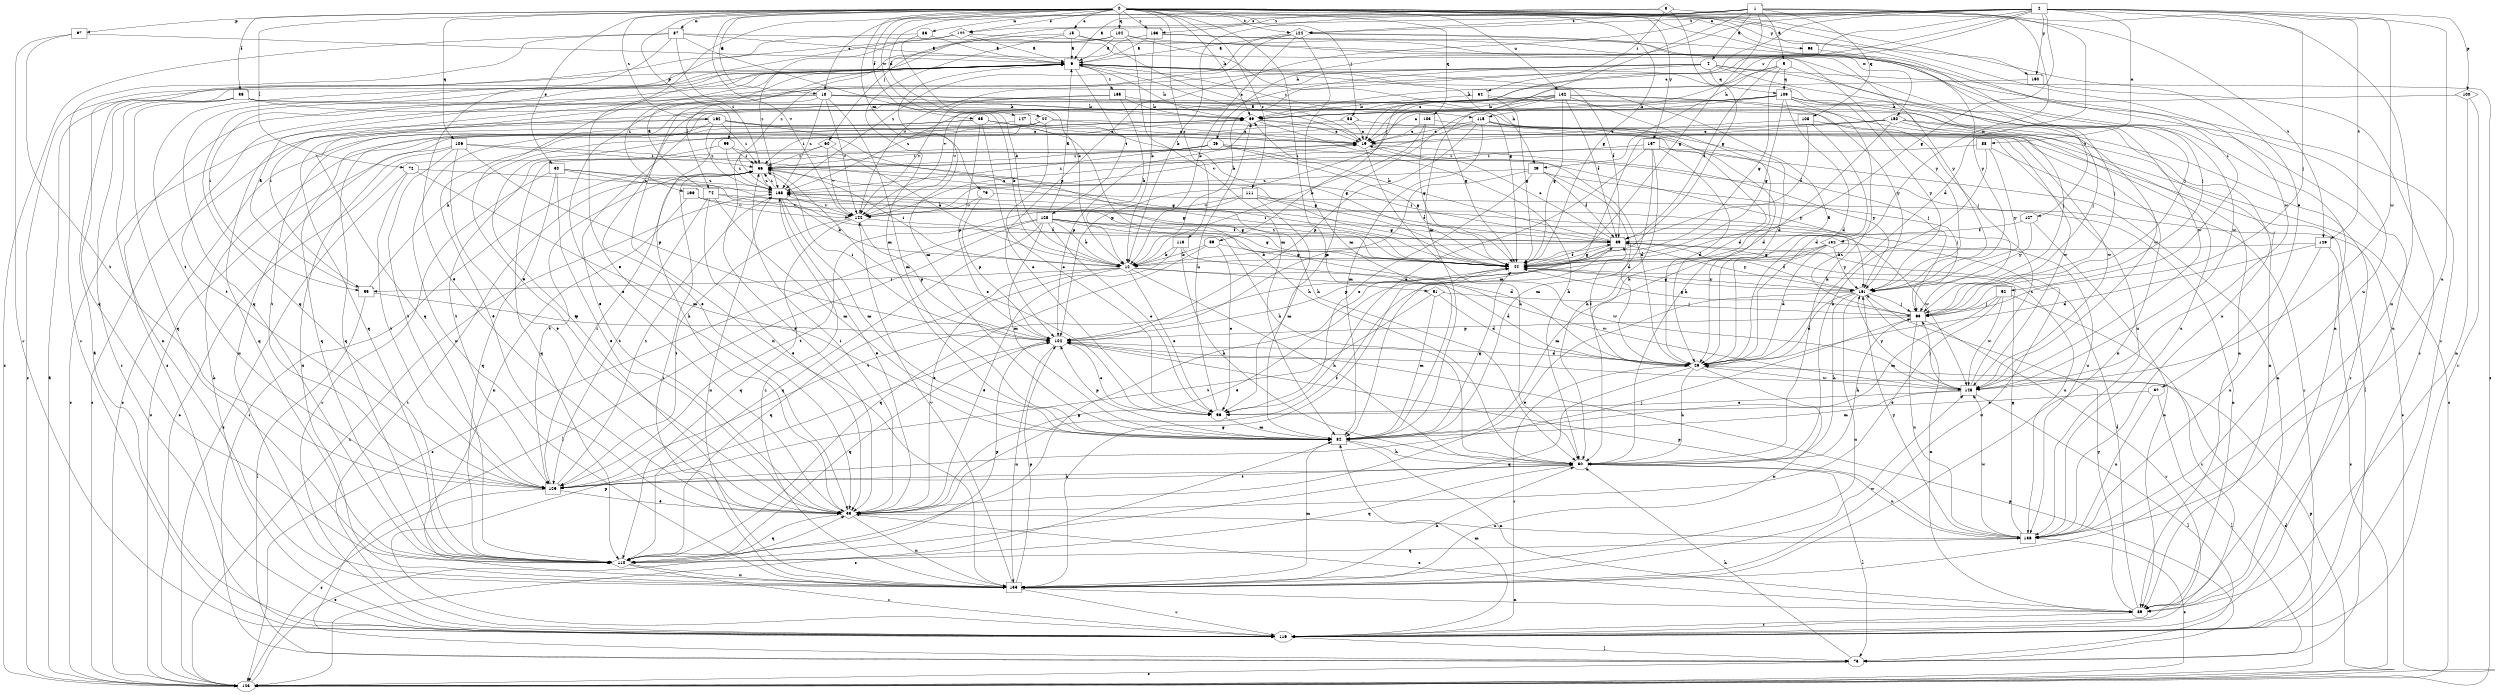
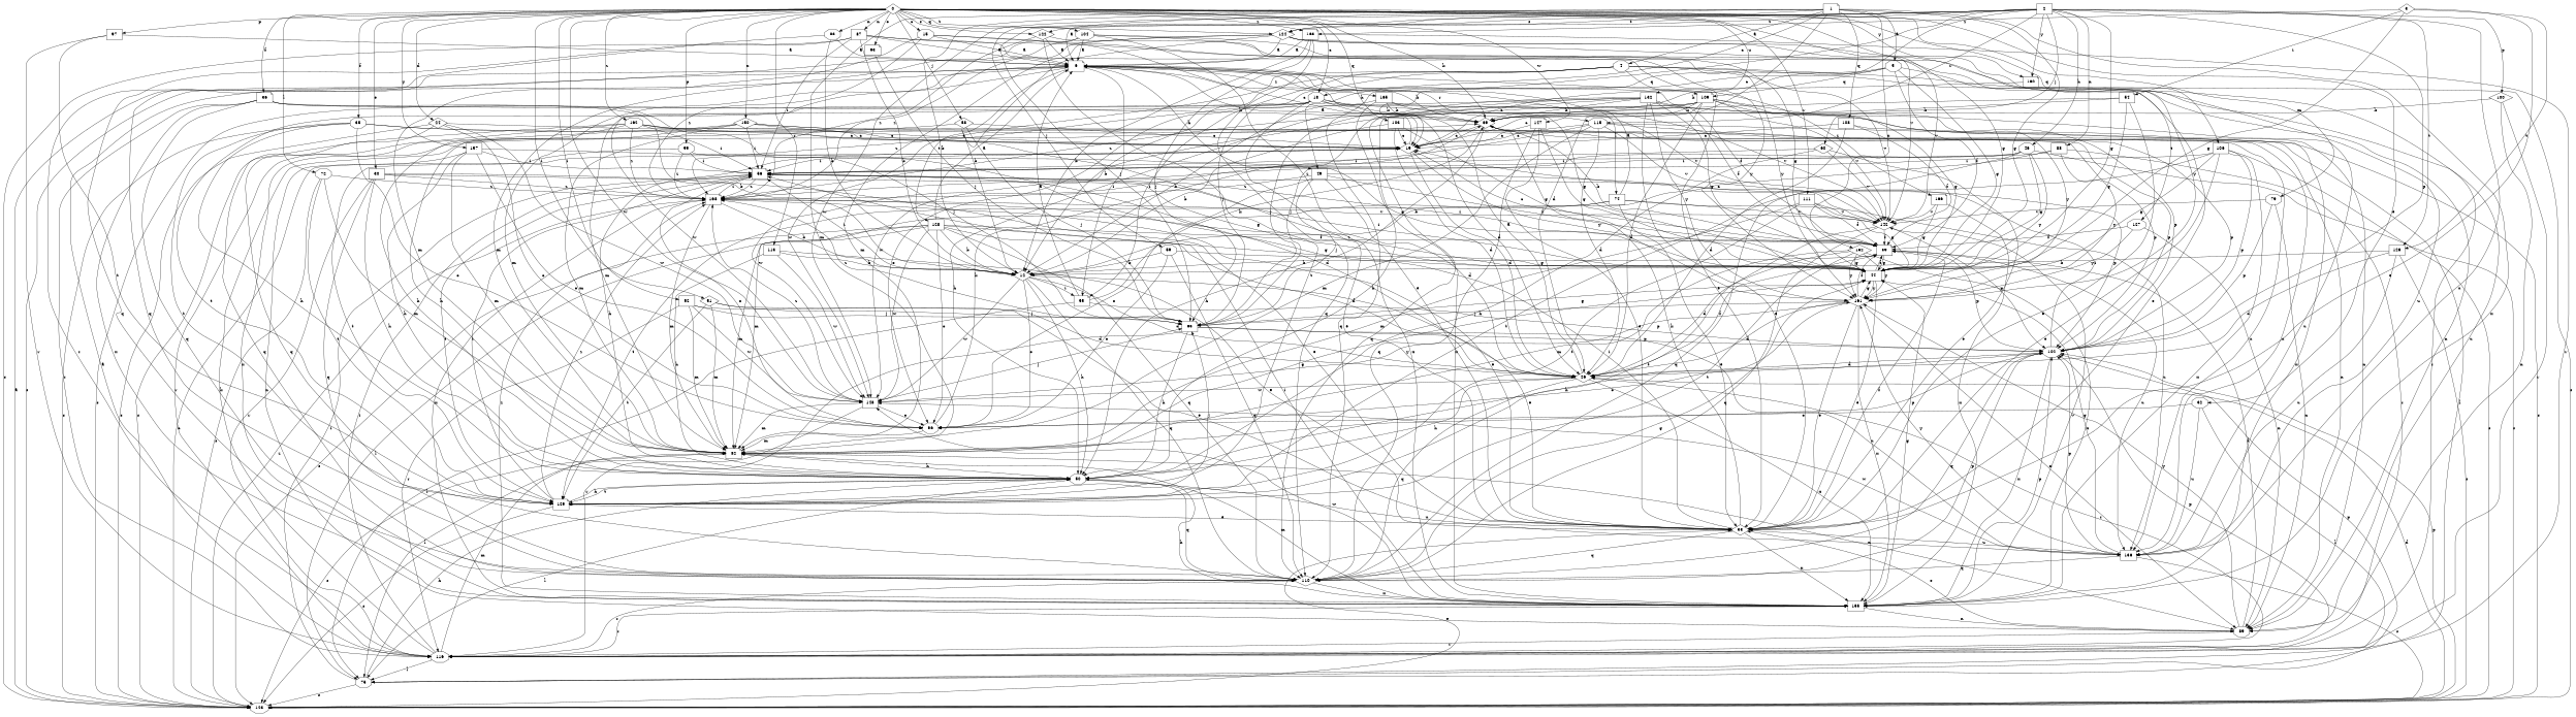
  strict digraph {
    node [shape=octagon]
    0 [shape=diamond]
    15
    18
    24 [shape=diamond]
    30 [shape=box]
    32
    35
    36 [shape=note]
    44 [shape=box]
    51 [shape=diamond]
    52 [shape=box]
    58 [shape=diamond]
    69 [shape=diamond]
    72
    79
    83
    87 [shape=note]
    93 [shape=note]
    97 [shape=box]
    99
    103 [shape=box]
    104
    106 [shape=box]
    111 [shape=box]
    113 [shape=box]
    122 [shape=diamond]
    124 [shape=diamond]
    132 [shape=box]
    142 [shape=diamond]
    147 [shape=note]
    148 [shape=box]
    150 [shape=diamond]
    157 [shape=box]
    160 [shape=note]
    162
    163 [shape=note]
    6 [shape=note]
    82 [shape=note]
    19 [shape=diamond]
    161 [shape=diamond]
    168 [shape=note]
    26 [shape=diamond]
    155 [shape=box]
    123
    89
    129 [shape=note]
    110 [shape=diamond]
    96
    33 [shape=diamond]
    50
    116
    136 [shape=box]
    75
    102
    12 [shape=diamond]
    63 [shape=note]
    39 [shape=note]
    56 [shape=note]
    1 [shape=note]
    4
    5
    108 [shape=box]
    152 [shape=diamond]
    3 [shape=diamond]
    126 [shape=box]
    54 [shape=note]
    55 [shape=note]
    109 [shape=note]
    127
    49 [shape=box]
    115
    74 [shape=box]
    128 [shape=box]
    165 [shape=box]
    166 [shape=note]
    2 [shape=box]
    46
    59
    60 [shape=diamond]
-   88 [shape=box]
+   88 [shape=note]
    100 [shape=diamond]
    0 -> 15 [label=c]
    0 -> 18 [label=c]
    0 -> 24 [label=d]
    0 -> 30 [label=e]
    0 -> 32 [label=e]
    0 -> 35 [label=f]
    0 -> 36 [label=f]
    0 -> 44 [label=g]
    0 -> 51 [label=i]
    0 -> 52 [label=i]
    0 -> 58 [label=j]
    0 -> 69 [label=k]
    0 -> 72 [label=l]
    0 -> 79 [label=m]
    0 -> 83 [label=n]
    0 -> 87 [label=n]
    0 -> 93 [label=o]
    0 -> 97 [label=p]
    0 -> 99 [label=p]
    0 -> 103 [label=q]
    0 -> 104 [label=q]
    0 -> 106 [label=q]
    0 -> 111 [label=r]
    0 -> 113 [label=r]
    0 -> 122 [label=s]
    0 -> 124 [label=t]
    0 -> 132 [label=u]
    0 -> 142 [label=v]
    0 -> 147 [label=w]
    0 -> 148 [label=w]
    0 -> 150 [label=x]
    0 -> 157 [label=y]
    0 -> 160 [label=y]
    0 -> 162 [label=z]
    0 -> 163 [label=z]
    15 -> 6 [label=a]
    15 -> 82 [label=m]
    15 -> 19 [label=c]
    15 -> 161 [label=y]
    15 -> 168 [label=z]
    18 -> 69 [label=k]
    18 -> 142 [label=v]
    18 -> 82 [label=m]
    18 -> 168 [label=z]
    18 -> 26 [label=d]
    18 -> 155 [label=x]
-   18 -> 116 [label=s]
+   18 -> 123 [label=s]
    18 -> 89 [label=n]
    18 -> 129 [label=t]
    24 -> 148 [label=w]
    24 -> 19 [label=c]
    24 -> 123 [label=s]
    24 -> 110 [label=q]
    24 -> 96 [label=o]
    30 -> 44 [label=g]
    30 -> 168 [label=z]
    30 -> 110 [label=q]
    30 -> 33 [label=e]
    30 -> 50 [label=h]
    30 -> 116 [label=r]
    32 -> 96 [label=o]
    32 -> 136 [label=u]
    32 -> 75 [label=l]
    35 -> 19 [label=c]
    35 -> 123 [label=s]
    35 -> 129 [label=t]
    35 -> 96 [label=o]
    35 -> 50 [label=h]
    35 -> 102 [label=p]
    36 -> 69 [label=k]
    36 -> 155 [label=x]
    36 -> 110 [label=q]
    36 -> 116 [label=r]
    36 -> 12 [label=b]
    36 -> 63 [label=j]
    44 -> 161 [label=y]
    44 -> 168 [label=z]
    44 -> 33 [label=e]
    44 -> 39 [label=f]
    44 -> 56 [label=i]
    51 -> 82 [label=m]
    51 -> 26 [label=d]
    51 -> 129 [label=t]
    51 -> 63 [label=j]
    52 -> 148 [label=w]
    52 -> 82 [label=m]
    52 -> 33 [label=e]
    52 -> 116 [label=r]
    52 -> 63 [label=j]
    58 -> 19 [label=c]
    58 -> 155 [label=x]
    58 -> 63 [label=j]
    69 -> 19 [label=c]
    69 -> 50 [label=h]
    69 -> 75 [label=l]
    69 -> 102 [label=p]
    72 -> 82 [label=m]
    72 -> 168 [label=z]
    72 -> 123 [label=s]
    72 -> 129 [label=t]
    79 -> 142 [label=v]
    79 -> 89 [label=n]
    79 -> 102 [label=p]
    83 -> 6 [label=a]
    83 -> 110 [label=q]
    83 -> 12 [label=b]
    87 -> 6 [label=a]
    87 -> 123 [label=s]
    87 -> 89 [label=n]
    87 -> 33 [label=e]
    87 -> 116 [label=r]
    87 -> 12 [label=b]
    87 -> 56 [label=i]
    93 -> 63 [label=j]
    97 -> 6 [label=a]
    97 -> 129 [label=t]
    97 -> 116 [label=r]
    99 -> 44 [label=g]
    99 -> 168 [label=z]
    99 -> 129 [label=t]
    99 -> 56 [label=i]
    103 -> 44 [label=g]
    103 -> 19 [label=c]
    103 -> 26 [label=d]
    103 -> 12 [label=b]
    104 -> 44 [label=g]
    104 -> 6 [label=a]
    104 -> 82 [label=m]
    104 -> 161 [label=y]
    104 -> 110 [label=q]
    104 -> 33 [label=e]
    106 -> 44 [label=g]
    106 -> 155 [label=x]
    106 -> 123 [label=s]
    106 -> 129 [label=t]
    106 -> 33 [label=e]
    106 -> 102 [label=p]
    106 -> 56 [label=i]
    111 -> 44 [label=g]
    111 -> 142 [label=v]
    111 -> 82 [label=m]
    111 -> 129 [label=t]
    111 -> 39 [label=f]
    113 -> 148 [label=w]
    113 -> 33 [label=e]
    113 -> 50 [label=h]
    113 -> 12 [label=b]
    122 -> 6 [label=a]
    122 -> 168 [label=z]
    122 -> 89 [label=u]
    122 -> 129 [label=t]
    124 -> 142 [label=v]
    124 -> 6 [label=a]
    124 -> 82 [label=m]
    124 -> 161 [label=y]
    124 -> 168 [label=z]
    124 -> 136 [label=u]
    124 -> 12 [label=b]
    132 -> 44 [label=g]
    132 -> 69 [label=k]
    132 -> 161 [label=y]
    132 -> 110 [label=q]
    132 -> 96 [label=o]
    132 -> 33 [label=e]
    132 -> 50 [label=h]
    132 -> 102 [label=p]
    132 -> 63 [label=j]
    132 -> 39 [label=f]
    142 -> 19 [label=c]
    142 -> 129 [label=t]
    142 -> 110 [label=q]
    142 -> 102 [label=p]
    142 -> 39 [label=f]
    147 -> 44 [label=g]
    147 -> 19 [label=c]
    147 -> 110 [label=q]
    147 -> 33 [label=e]
    148 -> 82 [label=m]
    148 -> 161 [label=y]
    148 -> 168 [label=z]
    148 -> 96 [label=o]
    148 -> 75 [label=l]
    148 -> 63 [label=j]
    150 -> 82 [label=m]
    150 -> 19 [label=c]
    150 -> 89 [label=n]
    150 -> 50 [label=h]
    150 -> 116 [label=r]
    150 -> 136 [label=u]
    150 -> 56 [label=i]
    157 -> 82 [label=m]
    157 -> 26 [label=d]
    157 -> 89 [label=n]
    157 -> 96 [label=o]
    157 -> 50 [label=h]
    157 -> 56 [label=i]
    160 -> 19 [label=c]
    160 -> 116 [label=r]
    162 -> 19 [label=c]
    162 -> 168 [label=z]
    162 -> 123 [label=s]
    162 -> 110 [label=q]
    162 -> 33 [label=e]
    162 -> 50 [label=h]
    162 -> 136 [label=u]
    162 -> 56 [label=i]
    163 -> 6 [label=a]
    163 -> 110 [label=q]
    163 -> 116 [label=r]
    163 -> 12 [label=b]
    163 -> 63 [label=j]
    6 -> 69 [label=k]
    6 -> 148 [label=w]
    6 -> 82 [label=m]
    6 -> 123 [label=s]
    6 -> 39 [label=f]
    6 -> 55 [label=i]
    6 -> 49 [label=h]
    6 -> 115 [label=r]
    6 -> 74 [label=l]
    6 -> 128 [label=t]
    6 -> 165 [label=z]
    6 -> 166 [label=z]
    82 -> 44 [label=g]
    82 -> 123 [label=s]
    82 -> 89 [label=n]
    82 -> 50 [label=h]
    82 -> 102 [label=p]
    19 -> 6 [label=a]
    19 -> 161 [label=y]
    19 -> 26 [label=d]
    19 -> 50 [label=h]
    19 -> 56 [label=i]
    161 -> 44 [label=g]
    161 -> 26 [label=d]
    161 -> 155 [label=x]
    161 -> 89 [label=n]
    161 -> 33 [label=e]
    161 -> 50 [label=h]
    161 -> 63 [label=j]
    161 -> 39 [label=f]
    168 -> 142 [label=v]
    168 -> 82 [label=m]
    168 -> 155 [label=x]
    168 -> 33 [label=e]
    168 -> 12 [label=b]
    168 -> 56 [label=i]
    26 -> 148 [label=w]
    26 -> 6 [label=a]
    26 -> 155 [label=x]
    26 -> 110 [label=q]
    26 -> 50 [label=h]
    26 -> 116 [label=r]
    26 -> 39 [label=f]
    155 -> 44 [label=g]
    155 -> 142 [label=v]
    155 -> 148 [label=w]
    155 -> 82 [label=m]
    155 -> 168 [label=z]
    155 -> 89 [label=n]
    155 -> 50 [label=h]
    155 -> 116 [label=r]
    155 -> 102 [label=p]
    155 -> 56 [label=i]
    123 -> 6 [label=a]
    123 -> 19 [label=c]
    123 -> 168 [label=z]
    123 -> 26 [label=d]
    123 -> 33 [label=e]
    123 -> 102 [label=p]
    89 -> 161 [label=y]
    89 -> 33 [label=e]
    89 -> 116 [label=r]
    89 -> 39 [label=f]
    129 -> 168 [label=z]
    129 -> 123 [label=s]
    129 -> 33 [label=e]
    129 -> 50 [label=h]
    129 -> 63 [label=j]
    129 -> 56 [label=i]
    110 -> 44 [label=g]
    110 -> 155 [label=x]
    110 -> 116 [label=r]
    110 -> 102 [label=p]
    96 -> 69 [label=k]
    96 -> 82 [label=m]
    33 -> 69 [label=k]
    33 -> 155 [label=x]
    33 -> 110 [label=q]
    33 -> 136 [label=u]
    33 -> 39 [label=f]
    33 -> 56 [label=i]
    50 -> 129 [label=t]
    50 -> 110 [label=q]
    50 -> 136 [label=u]
    50 -> 75 [label=l]
    116 -> 69 [label=k]
    116 -> 6 [label=a]
    116 -> 82 [label=m]
    116 -> 75 [label=l]
    116 -> 102 [label=p]
    116 -> 56 [label=i]
    136 -> 44 [label=g]
    136 -> 148 [label=w]
    136 -> 161 [label=y]
    136 -> 123 [label=s]
    136 -> 110 [label=q]
    136 -> 102 [label=p]
    75 -> 123 [label=s]
    75 -> 50 [label=h]
    75 -> 102 [label=p]
    75 -> 56 [label=i]
    102 -> 26 [label=d]
    102 -> 155 [label=x]
    102 -> 110 [label=q]
    102 -> 96 [label=o]
    102 -> 56 [label=i]
    12 -> 148 [label=w]
    12 -> 26 [label=d]
    12 -> 110 [label=q]
    12 -> 96 [label=o]
    12 -> 33 [label=e]
    12 -> 50 [label=h]
    12 -> 56 [label=i]
    12 -> 55 [label=i]
    63 -> 44 [label=g]
    63 -> 168 [label=z]
    63 -> 50 [label=h]
    63 -> 116 [label=r]
    63 -> 136 [label=u]
    63 -> 102 [label=p]
    39 -> 44 [label=g]
    39 -> 69 [label=k]
    39 -> 19 [label=c]
    39 -> 161 [label=y]
    39 -> 136 [label=u]
    39 -> 102 [label=p]
    39 -> 12 [label=b]
    39 -> 56 [label=i]
    56 -> 168 [label=z]
    56 -> 129 [label=t]
    56 -> 96 [label=o]
    1 -> 18 [label=c]
    1 -> 44 [label=g]
    1 -> 124 [label=t]
    1 -> 6 [label=a]
    1 -> 82 [label=m]
    1 -> 26 [label=d]
    1 -> 155 [label=x]
    1 -> 12 [label=b]
    1 -> 4 [label=a]
    1 -> 5 [label=a]
    1 -> 108 [label=q]
    1 -> 152 [label=x]
    4 -> 142 [label=v]
    4 -> 148 [label=w]
    4 -> 123 [label=s]
    4 -> 33 [label=e]
    4 -> 12 [label=b]
    4 -> 63 [label=j]
    4 -> 55 [label=i]
    4 -> 109 [label=q]
    5 -> 44 [label=g]
    5 -> 69 [label=k]
    5 -> 110 [label=q]
    5 -> 39 [label=f]
    5 -> 109 [label=q]
    5 -> 127 [label=t]
    108 -> 19 [label=c]
    108 -> 26 [label=d]
    108 -> 155 [label=x]
    108 -> 39 [label=f]
    152 -> 44 [label=g]
    152 -> 82 [label=m]
    152 -> 161 [label=y]
    152 -> 26 [label=d]
    152 -> 155 [label=x]
    152 -> 129 [label=t]
    3 -> 44 [label=g]
    3 -> 163 [label=z]
    3 -> 33 [label=e]
    3 -> 126 [label=t]
    3 -> 54 [label=i]
    126 -> 26 [label=d]
    126 -> 123 [label=s]
    126 -> 136 [label=u]
    126 -> 12 [label=b]
    54 -> 44 [label=g]
    54 -> 69 [label=k]
    54 -> 148 [label=w]
    54 -> 33 [label=e]
    55 -> 69 [label=k]
    55 -> 6 [label=a]
    55 -> 75 [label=l]
    55 -> 102 [label=p]
    109 -> 44 [label=g]
    109 -> 69 [label=k]
    109 -> 142 [label=v]
    109 -> 19 [label=c]
    109 -> 161 [label=y]
    109 -> 168 [label=z]
    109 -> 26 [label=d]
    109 -> 50 [label=h]
    109 -> 136 [label=u]
    109 -> 63 [label=j]
    127 -> 161 [label=y]
    127 -> 89 [label=n]
    127 -> 39 [label=f]
    49 -> 168 [label=z]
    49 -> 26 [label=d]
    49 -> 96 [label=o]
    49 -> 102 [label=p]
    49 -> 63 [label=j]
    49 -> 39 [label=f]
    115 -> 142 [label=v]
    115 -> 148 [label=w]
    115 -> 82 [label=m]
    115 -> 19 [label=c]
    115 -> 26 [label=d]
    115 -> 123 [label=s]
    115 -> 102 [label=p]
    74 -> 142 [label=v]
    74 -> 6 [label=a]
    74 -> 82 [label=m]
    74 -> 129 [label=t]
    74 -> 33 [label=e]
    74 -> 136 [label=u]
    128 -> 44 [label=g]
    128 -> 148 [label=w]
    128 -> 6 [label=a]
    128 -> 82 [label=m]
    128 -> 26 [label=d]
    128 -> 123 [label=s]
    128 -> 110 [label=q]
    128 -> 96 [label=o]
    128 -> 75 [label=l]
    128 -> 12 [label=b]
    128 -> 39 [label=f]
    165 -> 44 [label=g]
    165 -> 69 [label=k]
    165 -> 142 [label=v]
    165 -> 155 [label=x]
    165 -> 12 [label=b]
    166 -> 44 [label=g]
    166 -> 142 [label=v]
    166 -> 155 [label=x]
    2 -> 44 [label=g]
    2 -> 122 [label=s]
    2 -> 124 [label=t]
    2 -> 148 [label=w]
    2 -> 160 [label=y]
    2 -> 19 [label=c]
    2 -> 136 [label=u]
    2 -> 102 [label=p]
    2 -> 63 [label=j]
    2 -> 126 [label=t]
    2 -> 49 [label=h]
    2 -> 115 [label=r]
    2 -> 46 [label=h]
    2 -> 59 [label=j]
    2 -> 60 [label=j]
    2 -> 88 [label=n]
    2 -> 100 [label=p]
    46 -> 44 [label=g]
    46 -> 161 [label=y]
    46 -> 168 [label=z]
    46 -> 123 [label=s]
    46 -> 110 [label=q]
    46 -> 56 [label=i]
    59 -> 44 [label=g]
    59 -> 110 [label=q]
    59 -> 96 [label=o]
    59 -> 12 [label=b]
    60 -> 142 [label=v]
    60 -> 33 [label=e]
    60 -> 12 [label=b]
    60 -> 56 [label=i]
    88 -> 161 [label=y]
    88 -> 50 [label=h]
    88 -> 116 [label=r]
    88 -> 56 [label=i]
    100 -> 69 [label=k]
    100 -> 89 [label=n]
    100 -> 116 [label=r]
  }
